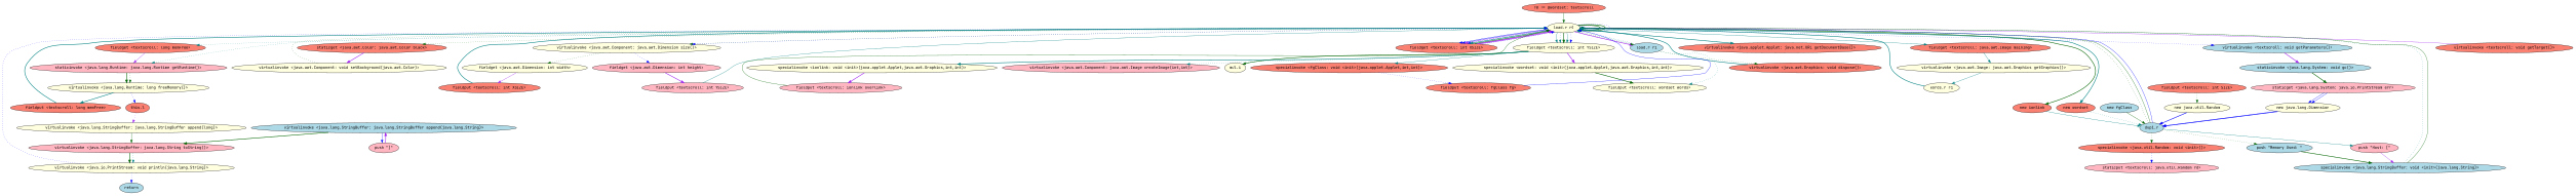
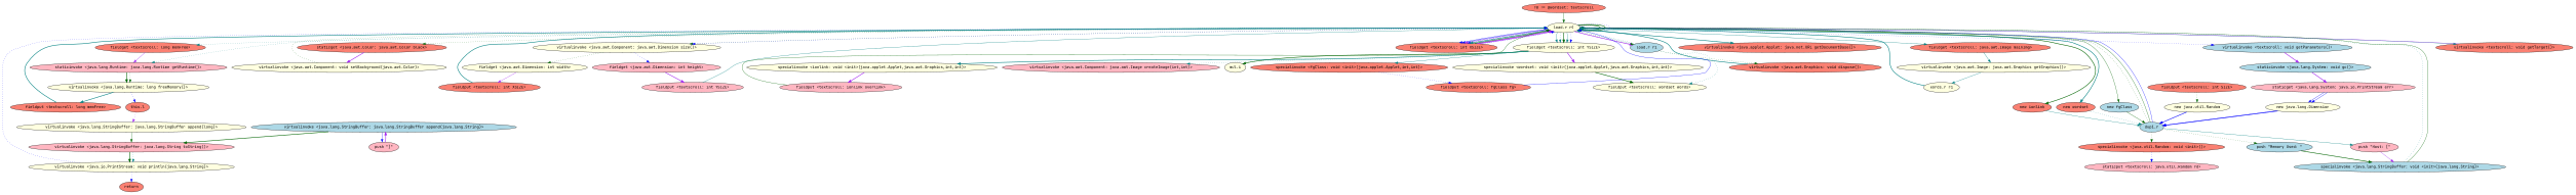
  digraph {
    fontname="JetBrains Mono"
    node [fillcolor=salmon fontname="JetBrains Mono" style=filled]
    edge [color=teal fontname="JetBrains Mono" style=dotted]
    n1 [label="r0 := @wordset: textscroll"]
    "load.r r0" [fillcolor=lightyellow]
    "staticinvoke <java.lang.Runtime: java.lang.Runtime getRuntime()>" [fillcolor=lightpink]
    "staticget <java.awt.Color: java.awt.Color black>"
    "virtualinvoke <java.awt.Component: java.awt.Dimension size()>" [fillcolor=lightyellow]
    "fieldget <textscroll: int XSIZE>"
    "fieldget <textscroll: int YSIZE>" [fillcolor=lightyellow]
    "virtualinvoke <java.applet.Applet: java.net.URL getDocumentBase()>"
    "fieldget <textscroll: java.awt.Image mainImg>"
    "new ionlink"
    "load.r r1" [fillcolor=lightblue]
    "new wordset"
    "new fgClass" [fillcolor=lightblue]
    "virtualinvoke <textscroll: void getTarget()>"
    "virtualinvoke <textscroll: void getParameters()>" [fillcolor=lightblue]
    "fieldget <textscroll: long memFree>"
    "virtualinvoke <java.lang.Runtime: long freeMemory()>" [fillcolor=lightyellow]
    "virtualinvoke <java.awt.Component: void setBackground(java.awt.Color)>" [fillcolor=lightyellow]
    "fieldget <java.awt.Dimension: int width>" [fillcolor=lightyellow]
    "fieldget <java.awt.Dimension: int height>" [fillcolor=lightpink]
    "mul.i" [fillcolor=lightyellow]
    "virtualinvoke <java.awt.Component: java.awt.Image createImage(int,int)>" [fillcolor=lightpink]
    "specialinvoke <ionlink: void <init>(java.applet.Applet,java.awt.Graphics,int,int)>" [fillcolor=lightyellow]
    "specialinvoke <wordset: void <init>(java.applet.Applet,java.awt.Graphics,int,int)>" [fillcolor=lightyellow]
    "specialinvoke <fgClass: void <init>(java.applet.Applet,int,int)>"
    "virtualinvoke <java.awt.Image: java.awt.Graphics getGraphics()>" [fillcolor=lightyellow]
    "dup1.r" [fillcolor=lightblue]
    "virtualinvoke <java.awt.Graphics: void dispose()>"
    "fieldput <textscroll: wordset words>" [fillcolor=lightyellow]
    "staticinvoke <java.lang.System: void gc()>" [fillcolor=lightblue]
    "fieldput <textscroll: long memFree>"
    n32 [label="this.l"]
    "virtualinvoke <java.lang.StringBuffer: java.lang.StringBuffer append(long)>" [fillcolor=lightyellow]
    "fieldput <textscroll: int XSIZE>"
    "fieldput <textscroll: int YSIZE>" [fillcolor=lightpink]
    "fieldput <textscroll: ionlink overlink>" [fillcolor=lightpink]
    "fieldput <textscroll: fgClass fg>"
    "new java.util.Random" [fillcolor=lightyellow]
    "fieldput <textscroll: int SIZE>"
    "specialinvoke <java.util.Random: void <init>()>"
    "push \"Host: [\"" [fillcolor=lightpink]
    "push \"Memory Used: \"" [fillcolor=lightblue]
    "staticput <textscroll: java.util.Random rd>" [fillcolor=lightpink]
    "specialinvoke <java.lang.StringBuffer: void <init>(java.lang.String)>" [fillcolor=lightblue]
    "staticget <java.lang.System: java.io.PrintStream err>" [fillcolor=lightpink]
    n46 [fillcolor=lightyellow label="new java.lang.Dimension"]
    "virtualinvoke <java.lang.StringBuffer: java.lang.StringBuffer append(java.lang.String)>" [fillcolor=lightblue]
    "push \"]\"" [fillcolor=lightpink]
    "virtualinvoke <java.lang.StringBuffer: java.lang.String toString()>" [fillcolor=lightpink]
    "virtualinvoke <java.io.PrintStream: void println(java.lang.String)>" [fillcolor=lightyellow]
-   return [fillcolor=lightblue]
+   return
    n52 [fillcolor=lightyellow label="words.r r1"]
    n1 -> "load.r r0" [color=darkgreen style=solid]
    "load.r r0" -> "load.r r0" [style=bold]
    "load.r r0" -> "load.r r0" [color=purple]
    "load.r r0" -> "load.r r0" [color=purple]
    "load.r r0" -> "load.r r0" [color=darkgreen style=bold]
    "load.r r0" -> "load.r r0" [color=darkgreen style=bold]
    "load.r r0" -> "load.r r0" [color=blue]
    "load.r r0" -> "staticinvoke <java.lang.Runtime: java.lang.Runtime getRuntime()>"
    "load.r r0" -> "staticget <java.awt.Color: java.awt.Color black>" [color=darkgreen]
    "load.r r0" -> "virtualinvoke <java.awt.Component: java.awt.Dimension size()>" [color=darkgreen]
    "load.r r0" -> "virtualinvoke <java.awt.Component: java.awt.Dimension size()>" [color=blue]
    "load.r r0" -> "fieldget <textscroll: int XSIZE>" [color=blue style=solid]
    "load.r r0" -> "fieldget <textscroll: int XSIZE>" [color=blue style=solid]
    "load.r r0" -> "fieldget <textscroll: int XSIZE>" [color=purple style=solid]
    "load.r r0" -> "fieldget <textscroll: int XSIZE>" [color=blue]
    "load.r r0" -> "fieldget <textscroll: int XSIZE>" [style=bold]
    "load.r r0" -> "fieldget <textscroll: int YSIZE>" [style=solid]
    "load.r r0" -> "fieldget <textscroll: int YSIZE>"
    "load.r r0" -> "fieldget <textscroll: int YSIZE>" [color=darkgreen style=bold]
    "load.r r0" -> "fieldget <textscroll: int YSIZE>" [style=solid]
    "load.r r0" -> "fieldget <textscroll: int YSIZE>" [color=blue]
    "load.r r0" -> "virtualinvoke <java.applet.Applet: java.net.URL getDocumentBase()>" [style=bold]
    "load.r r0" -> "fieldget <textscroll: java.awt.Image mainImg>" [style=solid]
    "load.r r0" -> "new ionlink" [color=darkgreen style=bold]
    "load.r r0" -> "load.r r1" [color=purple style=bold]
    "load.r r0" -> "load.r r1" [color=darkgreen]
    "load.r r0" -> "new wordset" [style=bold]
+   "load.r r0" -> "new fgClass" [color=darkgreen style=solid]
+   "load.r r0" -> "virtualinvoke <textscroll: void getTarget()>" [style=solid]
    "load.r r0" -> "virtualinvoke <textscroll: void getParameters()>" [color=blue]
    "load.r r0" -> "fieldget <textscroll: long memFree>"
    "staticinvoke <java.lang.Runtime: java.lang.Runtime getRuntime()>" -> "virtualinvoke <java.lang.Runtime: long freeMemory()>" [color=darkgreen style=bold]
    "staticinvoke <java.lang.Runtime: java.lang.Runtime getRuntime()>" -> "virtualinvoke <java.lang.Runtime: long freeMemory()>" [color=darkgreen]
    "staticget <java.awt.Color: java.awt.Color black>" -> "virtualinvoke <java.awt.Component: void setBackground(java.awt.Color)>" [color=purple style=bold]
    "virtualinvoke <java.awt.Component: java.awt.Dimension size()>" -> "fieldget <java.awt.Dimension: int width>" [color=darkgreen]
    "virtualinvoke <java.awt.Component: java.awt.Dimension size()>" -> "fieldget <java.awt.Dimension: int height>" [color=blue]
    "fieldget <textscroll: int XSIZE>" -> "load.r r0"
    "fieldget <textscroll: int XSIZE>" -> "load.r r0" [color=darkgreen style=bold]
    "fieldget <textscroll: int XSIZE>" -> "load.r r0" [color=purple style=bold]
    "fieldget <textscroll: int XSIZE>" -> "load.r r0" [color=purple style=bold]
    "fieldget <textscroll: int XSIZE>" -> "load.r r0" [color=blue]
    "fieldget <textscroll: int YSIZE>" -> "mul.i" [color=darkgreen style=bold]
    "fieldget <textscroll: int YSIZE>" -> "virtualinvoke <java.awt.Component: java.awt.Image createImage(int,int)>"
    "fieldget <textscroll: int YSIZE>" -> "specialinvoke <ionlink: void <init>(java.applet.Applet,java.awt.Graphics,int,int)>" [style=bold]
    "fieldget <textscroll: int YSIZE>" -> "specialinvoke <wordset: void <init>(java.applet.Applet,java.awt.Graphics,int,int)>" [color=purple style=bold]
    "fieldget <textscroll: int YSIZE>" -> "specialinvoke <fgClass: void <init>(java.applet.Applet,int,int)>" [style=solid]
    "fieldget <textscroll: java.awt.Image mainImg>" -> "virtualinvoke <java.awt.Image: java.awt.Graphics getGraphics()>" [style=solid]
    "new ionlink" -> "dup1.r" [style=solid]
    "load.r r1" -> "load.r r0"
    "load.r r1" -> "load.r r0"
    "load.r r1" -> "virtualinvoke <java.awt.Graphics: void dispose()>" [color=darkgreen]
    "load.r r1" -> "fieldput <textscroll: wordset words>"
    "new wordset" -> "dup1.r"
    "new fgClass" -> "dup1.r" [color=darkgreen style=solid]
    "virtualinvoke <textscroll: void getTarget()>" -> "load.r r0" [color=purple style=solid]
    "virtualinvoke <textscroll: void getParameters()>" -> "staticinvoke <java.lang.System: void gc()>" [color=purple style=bold]
    "fieldget <textscroll: long memFree>" -> "staticinvoke <java.lang.Runtime: java.lang.Runtime getRuntime()>" [color=purple style=solid]
    "virtualinvoke <java.lang.Runtime: long freeMemory()>" -> "fieldput <textscroll: long memFree>" [style=bold]
    "virtualinvoke <java.lang.Runtime: long freeMemory()>" -> n32 [color=blue]
    "virtualinvoke <java.awt.Component: void setBackground(java.awt.Color)>" -> "load.r r0" [color=darkgreen]
    "fieldget <java.awt.Dimension: int width>" -> "fieldput <textscroll: int XSIZE>" [color=purple style=solid]
    "fieldget <java.awt.Dimension: int height>" -> "fieldput <textscroll: int YSIZE>" [color=purple style=bold]
    "specialinvoke <ionlink: void <init>(java.applet.Applet,java.awt.Graphics,int,int)>" -> "fieldput <textscroll: ionlink overlink>" [color=purple style=bold]
    "specialinvoke <wordset: void <init>(java.applet.Applet,java.awt.Graphics,int,int)>" -> "fieldput <textscroll: wordset words>" [color=darkgreen style=bold]
    "specialinvoke <fgClass: void <init>(java.applet.Applet,int,int)>" -> "fieldput <textscroll: fgClass fg>" [color=blue]
    "virtualinvoke <java.awt.Image: java.awt.Graphics getGraphics()>" -> n52 [style=solid]
    "dup1.r" -> "load.r r0" [color=darkgreen]
    "dup1.r" -> "load.r r0" [color=darkgreen style=solid]
    "dup1.r" -> "load.r r0" [color=blue style=solid]
    "dup1.r" -> "specialinvoke <java.util.Random: void <init>()>" [color=darkgreen]
    "dup1.r" -> "push \"Host: [\"" [style=solid]
    "dup1.r" -> "push \"Memory Used: \"" [color=darkgreen]
    "virtualinvoke <java.awt.Graphics: void dispose()>" -> "load.r r0" [style=bold]
-   "staticinvoke <java.lang.System: void gc()>" -> "staticget <java.lang.System: java.io.PrintStream err>" [color=darkgreen style=bold]
+   "staticinvoke <java.lang.System: void gc()>" -> "staticget <java.lang.System: java.io.PrintStream err>" [color=purple style=bold]
    "fieldput <textscroll: long memFree>" -> "load.r r0" [style=bold]
    n32 -> "virtualinvoke <java.lang.StringBuffer: java.lang.StringBuffer append(long)>" [color=purple]
    "virtualinvoke <java.lang.StringBuffer: java.lang.StringBuffer append(long)>" -> "virtualinvoke <java.lang.StringBuffer: java.lang.String toString()>" [color=darkgreen style=solid]
    "fieldput <textscroll: int XSIZE>" -> "load.r r0" [style=bold]
    "fieldput <textscroll: int YSIZE>" -> "load.r r0" [style=solid]
    "fieldput <textscroll: ionlink overlink>" -> "load.r r0" [color=darkgreen style=solid]
    "fieldput <textscroll: fgClass fg>" -> "load.r r0" [color=blue style=solid]
    "new java.util.Random" -> "dup1.r" [color=blue style=bold]
    "fieldput <textscroll: int SIZE>" -> "new java.util.Random" [color=darkgreen]
    "specialinvoke <java.util.Random: void <init>()>" -> "staticput <textscroll: java.util.Random rd>" [color=blue]
    "push \"Host: [\"" -> "specialinvoke <java.lang.StringBuffer: void <init>(java.lang.String)>" [color=purple style=solid]
    "push \"Memory Used: \"" -> "specialinvoke <java.lang.StringBuffer: void <init>(java.lang.String)>" [color=darkgreen style=bold]
    "specialinvoke <java.lang.StringBuffer: void <init>(java.lang.String)>" -> "load.r r0"
    "specialinvoke <java.lang.StringBuffer: void <init>(java.lang.String)>" -> "load.r r0" [color=darkgreen style=solid]
    "staticget <java.lang.System: java.io.PrintStream err>" -> n46 [color=blue style=solid]
    "staticget <java.lang.System: java.io.PrintStream err>" -> n46 [color=blue style=solid]
    n46 -> "dup1.r" [color=blue style=solid]
    n46 -> "dup1.r" [color=blue style=bold]
    "virtualinvoke <java.lang.StringBuffer: java.lang.StringBuffer append(java.lang.String)>" -> "push \"]\"" [color=blue style=solid]
    "virtualinvoke <java.lang.StringBuffer: java.lang.StringBuffer append(java.lang.String)>" -> "virtualinvoke <java.lang.StringBuffer: java.lang.String toString()>" [color=darkgreen style=bold]
    "push \"]\"" -> "virtualinvoke <java.lang.StringBuffer: java.lang.StringBuffer append(java.lang.String)>" [color=purple style=bold]
    "virtualinvoke <java.lang.StringBuffer: java.lang.String toString()>" -> "virtualinvoke <java.io.PrintStream: void println(java.lang.String)>" [color=darkgreen style=bold]
    "virtualinvoke <java.lang.StringBuffer: java.lang.String toString()>" -> "virtualinvoke <java.io.PrintStream: void println(java.lang.String)>"
    "virtualinvoke <java.io.PrintStream: void println(java.lang.String)>" -> "load.r r0" [color=blue]
    "virtualinvoke <java.io.PrintStream: void println(java.lang.String)>" -> return [color=blue]
    n52 -> "load.r r0" [style=bold]
  }
